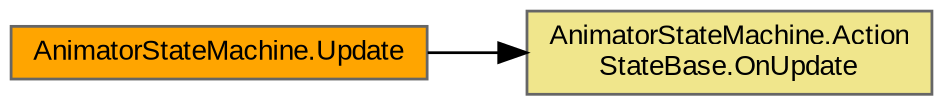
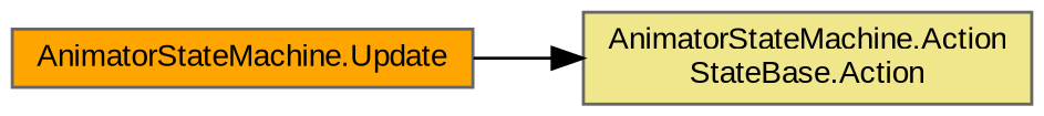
  digraph {
    rankdir=RL
    fontname="Liberation Sans"
    node [fontname="Liberation Sans" fontsize=10 shape=box style=filled]
-   n1 [color=gray40 fillcolor=khaki fontcolor=black height=0.2 label="AnimatorStateMachine.Action\lStateBase.OnUpdate" width=0.4]
+   n1 [color=gray40 fillcolor=khaki fontcolor=black height=0.2 label="AnimatorStateMachine.Action\lStateBase.Action" width=0.4]
    n2 [color=grey40 fillcolor=orange height=0.2 label="AnimatorStateMachine.Update" width=0.4]
    n1 -> n2 [color=black dir=back fontname="Liberation Sans" fontsize=10 labelfontname=Helvetica labelfontsize=10 style=solid]
  }
